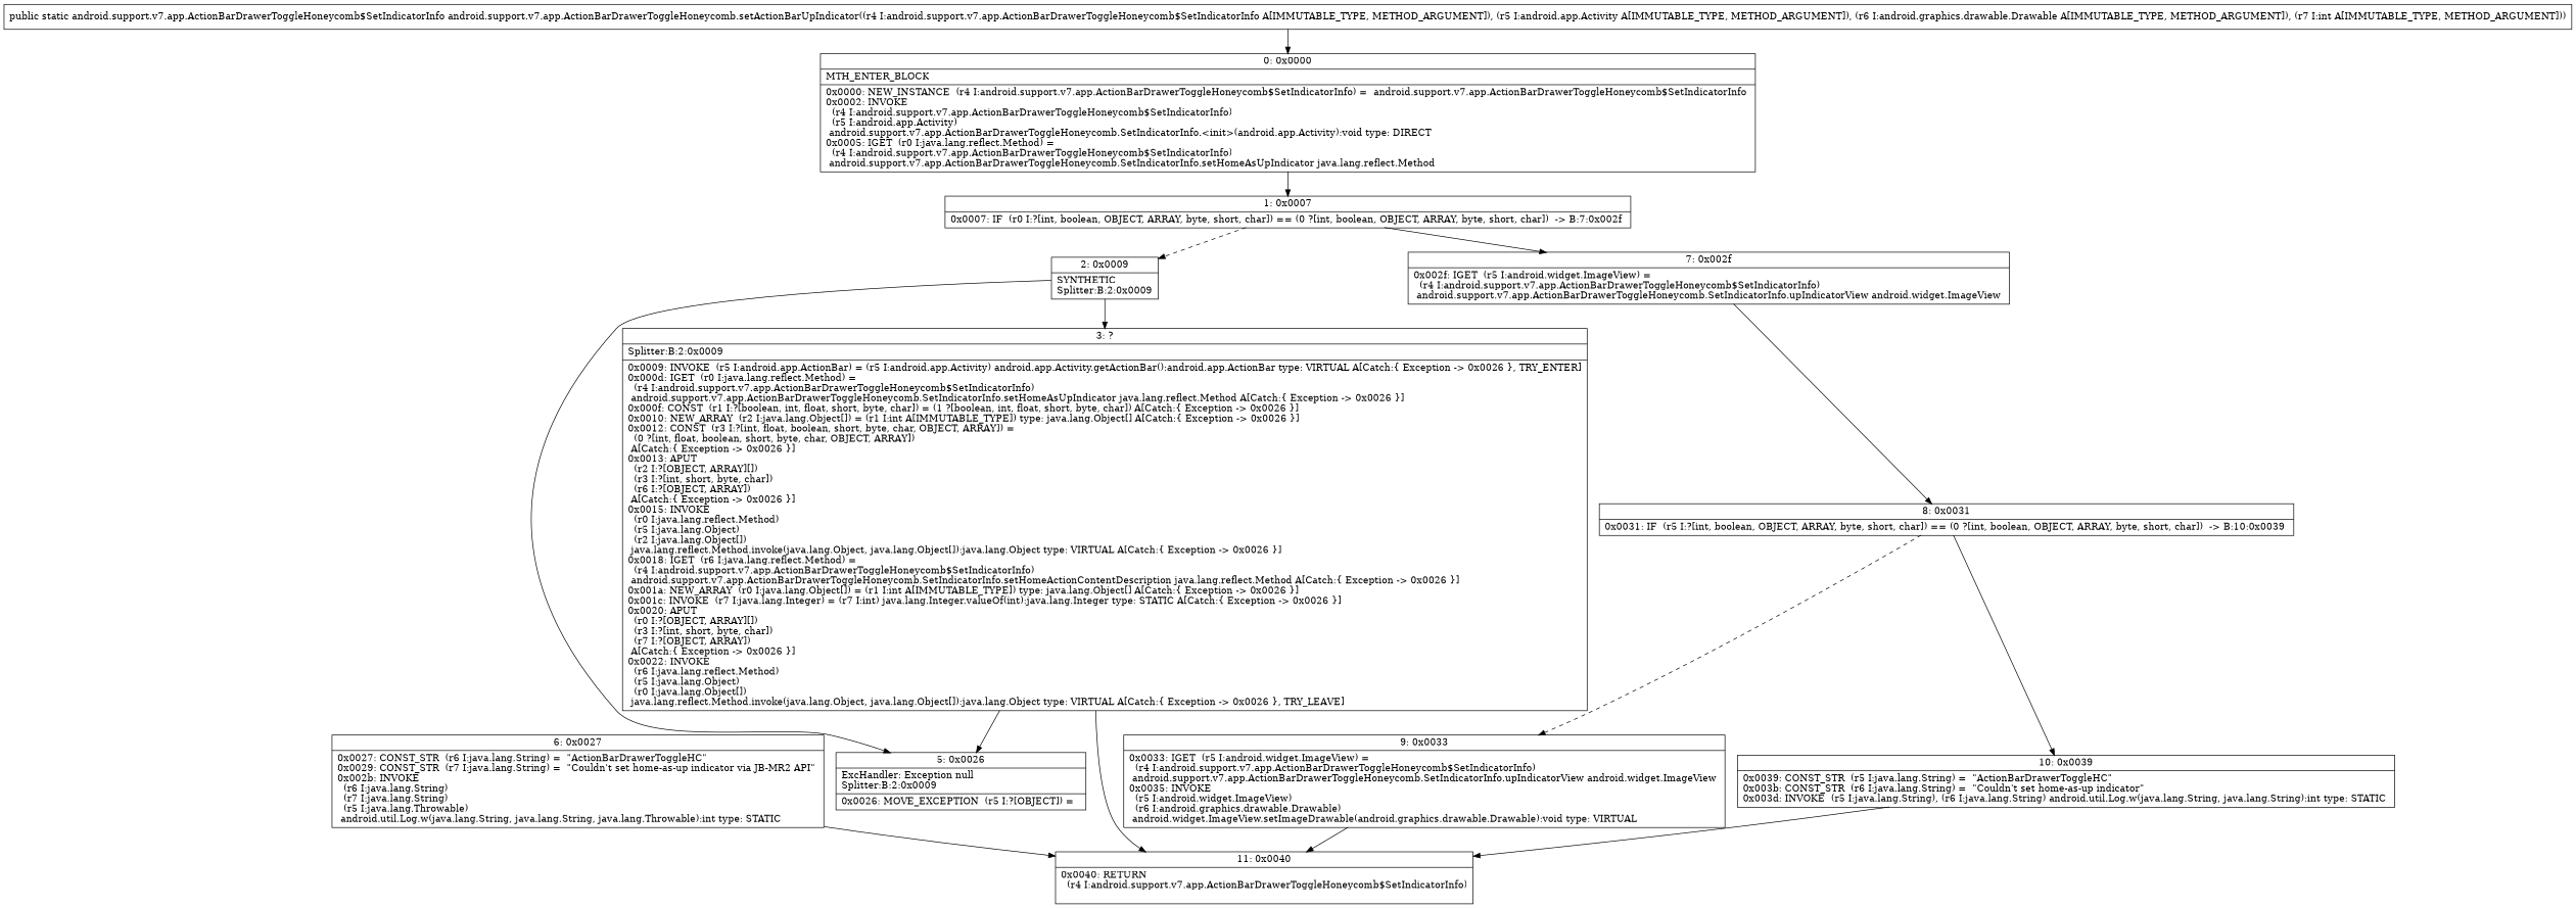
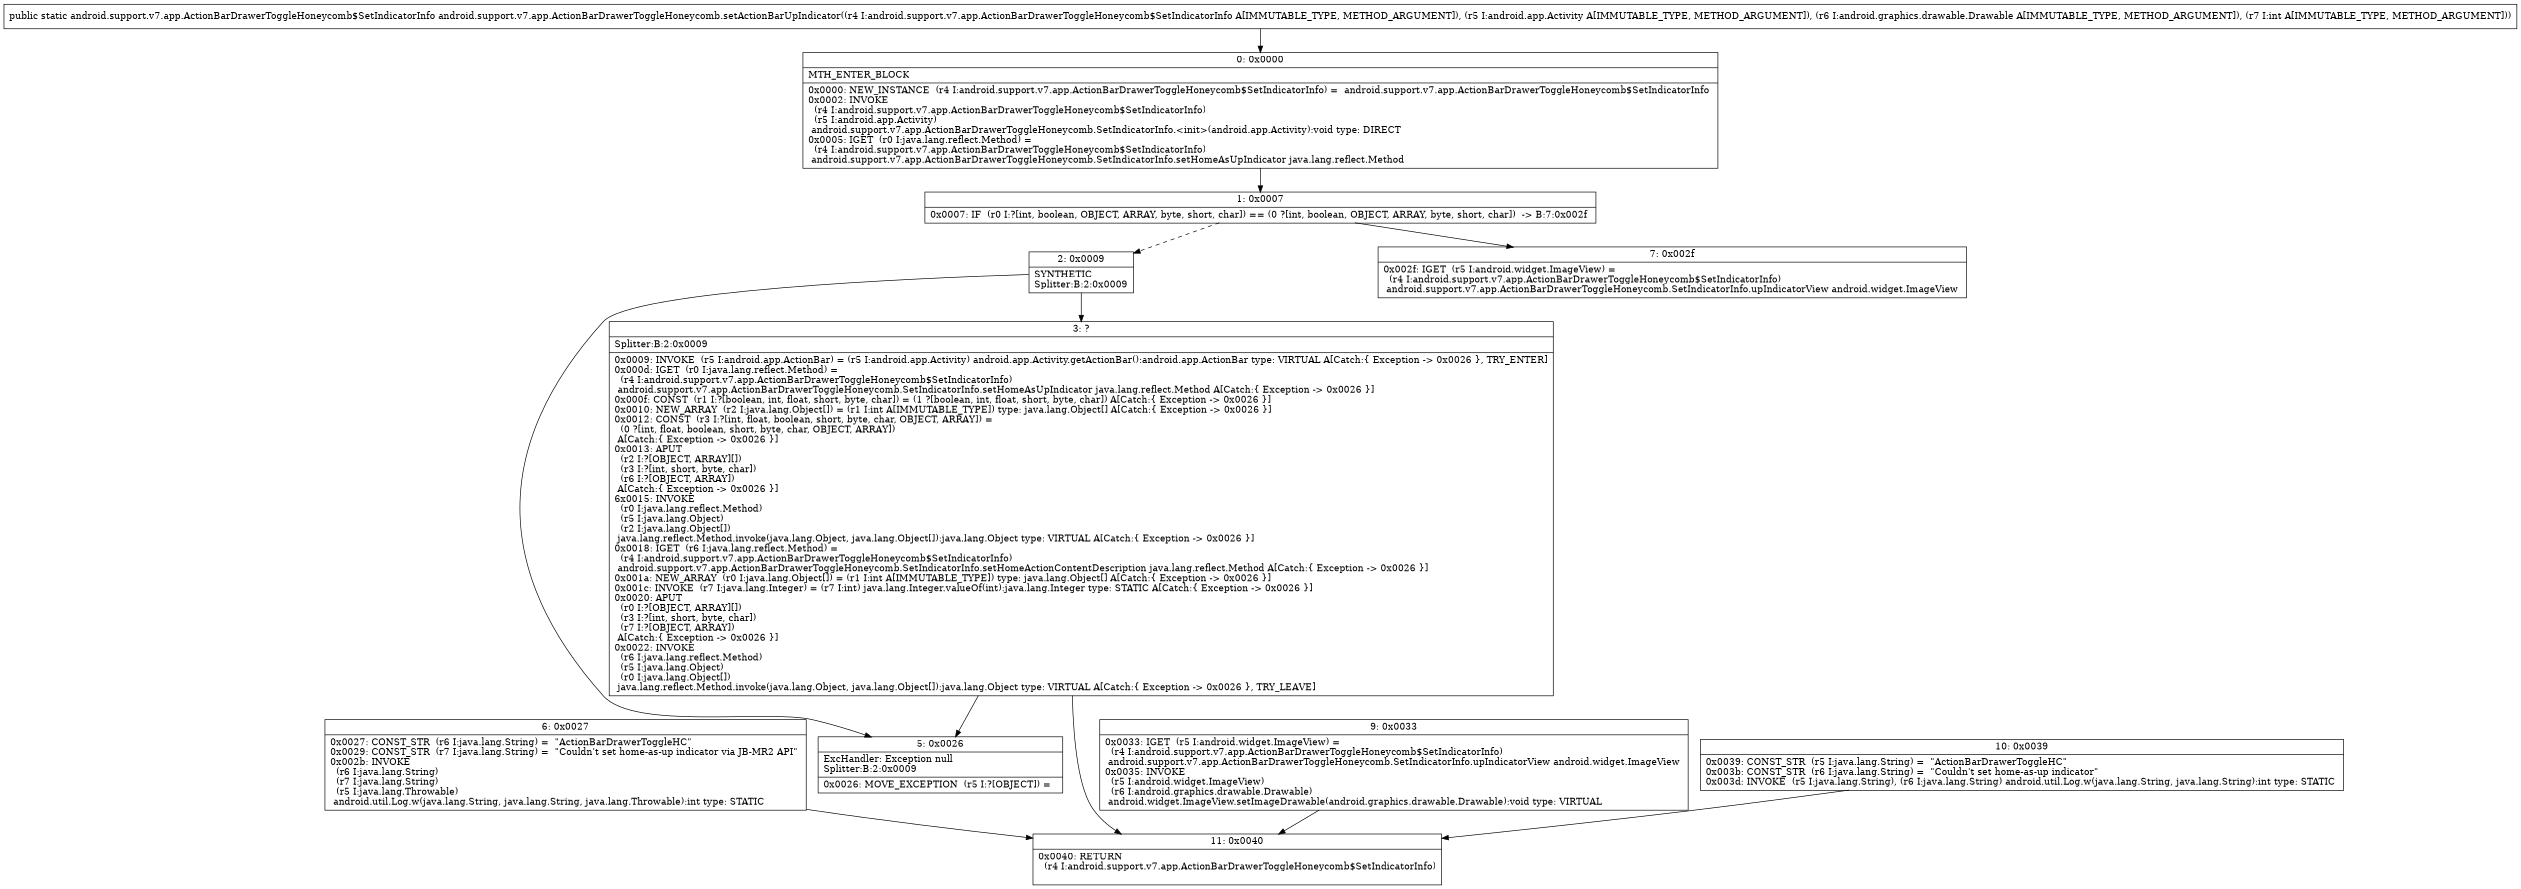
  digraph {
    node [shape=record]
    n1 [label="{0\:\ 0x0000|MTH_ENTER_BLOCK\l|0x0000: NEW_INSTANCE  (r4 I:android.support.v7.app.ActionBarDrawerToggleHoneycomb$SetIndicatorInfo) =  android.support.v7.app.ActionBarDrawerToggleHoneycomb$SetIndicatorInfo \l0x0002: INVOKE  \l  (r4 I:android.support.v7.app.ActionBarDrawerToggleHoneycomb$SetIndicatorInfo)\l  (r5 I:android.app.Activity)\l android.support.v7.app.ActionBarDrawerToggleHoneycomb.SetIndicatorInfo.\<init\>(android.app.Activity):void type: DIRECT \l0x0005: IGET  (r0 I:java.lang.reflect.Method) = \l  (r4 I:android.support.v7.app.ActionBarDrawerToggleHoneycomb$SetIndicatorInfo)\l android.support.v7.app.ActionBarDrawerToggleHoneycomb.SetIndicatorInfo.setHomeAsUpIndicator java.lang.reflect.Method \l}"]
    n2 [label="{1\:\ 0x0007|0x0007: IF  (r0 I:?[int, boolean, OBJECT, ARRAY, byte, short, char]) == (0 ?[int, boolean, OBJECT, ARRAY, byte, short, char])  \-\> B:7:0x002f \l}"]
    n3 [label="{2\:\ 0x0009|SYNTHETIC\lSplitter:B:2:0x0009\l}"]
    n4 [label="{7\:\ 0x002f|0x002f: IGET  (r5 I:android.widget.ImageView) = \l  (r4 I:android.support.v7.app.ActionBarDrawerToggleHoneycomb$SetIndicatorInfo)\l android.support.v7.app.ActionBarDrawerToggleHoneycomb.SetIndicatorInfo.upIndicatorView android.widget.ImageView \l}"]
-   n5 [label="{3\:\ ?|Splitter:B:2:0x0009\l|0x0009: INVOKE  (r5 I:android.app.ActionBar) = (r5 I:android.app.Activity) android.app.Activity.getActionBar():android.app.ActionBar type: VIRTUAL A[Catch:\{ Exception \-\> 0x0026 \}, TRY_ENTER]\l0x000d: IGET  (r0 I:java.lang.reflect.Method) = \l  (r4 I:android.support.v7.app.ActionBarDrawerToggleHoneycomb$SetIndicatorInfo)\l android.support.v7.app.ActionBarDrawerToggleHoneycomb.SetIndicatorInfo.setHomeAsUpIndicator java.lang.reflect.Method A[Catch:\{ Exception \-\> 0x0026 \}]\l0x000f: CONST  (r1 I:?[boolean, int, float, short, byte, char]) = (1 ?[boolean, int, float, short, byte, char]) A[Catch:\{ Exception \-\> 0x0026 \}]\l0x0010: NEW_ARRAY  (r2 I:java.lang.Object[]) = (r1 I:int A[IMMUTABLE_TYPE]) type: java.lang.Object[] A[Catch:\{ Exception \-\> 0x0026 \}]\l0x0012: CONST  (r3 I:?[int, float, boolean, short, byte, char, OBJECT, ARRAY]) = \l  (0 ?[int, float, boolean, short, byte, char, OBJECT, ARRAY])\l A[Catch:\{ Exception \-\> 0x0026 \}]\l0x0013: APUT  \l  (r2 I:?[OBJECT, ARRAY][])\l  (r3 I:?[int, short, byte, char])\l  (r6 I:?[OBJECT, ARRAY])\l A[Catch:\{ Exception \-\> 0x0026 \}]\l0x0015: INVOKE  \l  (r0 I:java.lang.reflect.Method)\l  (r5 I:java.lang.Object)\l  (r2 I:java.lang.Object[])\l java.lang.reflect.Method.invoke(java.lang.Object, java.lang.Object[]):java.lang.Object type: VIRTUAL A[Catch:\{ Exception \-\> 0x0026 \}]\l0x0018: IGET  (r6 I:java.lang.reflect.Method) = \l  (r4 I:android.support.v7.app.ActionBarDrawerToggleHoneycomb$SetIndicatorInfo)\l android.support.v7.app.ActionBarDrawerToggleHoneycomb.SetIndicatorInfo.setHomeActionContentDescription java.lang.reflect.Method A[Catch:\{ Exception \-\> 0x0026 \}]\l0x001a: NEW_ARRAY  (r0 I:java.lang.Object[]) = (r1 I:int A[IMMUTABLE_TYPE]) type: java.lang.Object[] A[Catch:\{ Exception \-\> 0x0026 \}]\l0x001c: INVOKE  (r7 I:java.lang.Integer) = (r7 I:int) java.lang.Integer.valueOf(int):java.lang.Integer type: STATIC A[Catch:\{ Exception \-\> 0x0026 \}]\l0x0020: APUT  \l  (r0 I:?[OBJECT, ARRAY][])\l  (r3 I:?[int, short, byte, char])\l  (r7 I:?[OBJECT, ARRAY])\l A[Catch:\{ Exception \-\> 0x0026 \}]\l0x0022: INVOKE  \l  (r6 I:java.lang.reflect.Method)\l  (r5 I:java.lang.Object)\l  (r0 I:java.lang.Object[])\l java.lang.reflect.Method.invoke(java.lang.Object, java.lang.Object[]):java.lang.Object type: VIRTUAL A[Catch:\{ Exception \-\> 0x0026 \}, TRY_LEAVE]\l}"]
+   n5 [label="{3\:\ ?|Splitter:B:2:0x0009\l|0x0009: INVOKE  (r5 I:android.app.ActionBar) = (r5 I:android.app.Activity) android.app.Activity.getActionBar():android.app.ActionBar type: VIRTUAL A[Catch:\{ Exception \-\> 0x0026 \}, TRY_ENTER]\l0x000d: IGET  (r0 I:java.lang.reflect.Method) = \l  (r4 I:android.support.v7.app.ActionBarDrawerToggleHoneycomb$SetIndicatorInfo)\l android.support.v7.app.ActionBarDrawerToggleHoneycomb.SetIndicatorInfo.setHomeAsUpIndicator java.lang.reflect.Method A[Catch:\{ Exception \-\> 0x0026 \}]\l0x000f: CONST  (r1 I:?[boolean, int, float, short, byte, char]) = (1 ?[boolean, int, float, short, byte, char]) A[Catch:\{ Exception \-\> 0x0026 \}]\l0x0010: NEW_ARRAY  (r2 I:java.lang.Object[]) = (r1 I:int A[IMMUTABLE_TYPE]) type: java.lang.Object[] A[Catch:\{ Exception \-\> 0x0026 \}]\l0x0012: CONST  (r3 I:?[int, float, boolean, short, byte, char, OBJECT, ARRAY]) = \l  (0 ?[int, float, boolean, short, byte, char, OBJECT, ARRAY])\l A[Catch:\{ Exception \-\> 0x0026 \}]\l0x0013: APUT  \l  (r2 I:?[OBJECT, ARRAY][])\l  (r3 I:?[int, short, byte, char])\l  (r6 I:?[OBJECT, ARRAY])\l A[Catch:\{ Exception \-\> 0x0026 \}]\l6x0015: INVOKE  \l  (r0 I:java.lang.reflect.Method)\l  (r5 I:java.lang.Object)\l  (r2 I:java.lang.Object[])\l java.lang.reflect.Method.invoke(java.lang.Object, java.lang.Object[]):java.lang.Object type: VIRTUAL A[Catch:\{ Exception \-\> 0x0026 \}]\l0x0018: IGET  (r6 I:java.lang.reflect.Method) = \l  (r4 I:android.support.v7.app.ActionBarDrawerToggleHoneycomb$SetIndicatorInfo)\l android.support.v7.app.ActionBarDrawerToggleHoneycomb.SetIndicatorInfo.setHomeActionContentDescription java.lang.reflect.Method A[Catch:\{ Exception \-\> 0x0026 \}]\l0x001a: NEW_ARRAY  (r0 I:java.lang.Object[]) = (r1 I:int A[IMMUTABLE_TYPE]) type: java.lang.Object[] A[Catch:\{ Exception \-\> 0x0026 \}]\l0x001c: INVOKE  (r7 I:java.lang.Integer) = (r7 I:int) java.lang.Integer.valueOf(int):java.lang.Integer type: STATIC A[Catch:\{ Exception \-\> 0x0026 \}]\l0x0020: APUT  \l  (r0 I:?[OBJECT, ARRAY][])\l  (r3 I:?[int, short, byte, char])\l  (r7 I:?[OBJECT, ARRAY])\l A[Catch:\{ Exception \-\> 0x0026 \}]\l0x0022: INVOKE  \l  (r6 I:java.lang.reflect.Method)\l  (r5 I:java.lang.Object)\l  (r0 I:java.lang.Object[])\l java.lang.reflect.Method.invoke(java.lang.Object, java.lang.Object[]):java.lang.Object type: VIRTUAL A[Catch:\{ Exception \-\> 0x0026 \}, TRY_LEAVE]\l}"]
    n6 [label="{5\:\ 0x0026|ExcHandler: Exception null\lSplitter:B:2:0x0009\l|0x0026: MOVE_EXCEPTION  (r5 I:?[OBJECT]) =  \l}"]
-   n7 [label="{8\:\ 0x0031|0x0031: IF  (r5 I:?[int, boolean, OBJECT, ARRAY, byte, short, char]) == (0 ?[int, boolean, OBJECT, ARRAY, byte, short, char])  \-\> B:10:0x0039 \l}"]
    n8 [label="{11\:\ 0x0040|0x0040: RETURN  \l  (r4 I:android.support.v7.app.ActionBarDrawerToggleHoneycomb$SetIndicatorInfo)\l \l}"]
    n9 [label="{6\:\ 0x0027|0x0027: CONST_STR  (r6 I:java.lang.String) =  \"ActionBarDrawerToggleHC\" \l0x0029: CONST_STR  (r7 I:java.lang.String) =  \"Couldn't set home\-as\-up indicator via JB\-MR2 API\" \l0x002b: INVOKE  \l  (r6 I:java.lang.String)\l  (r7 I:java.lang.String)\l  (r5 I:java.lang.Throwable)\l android.util.Log.w(java.lang.String, java.lang.String, java.lang.Throwable):int type: STATIC \l}"]
    n10 [label="{9\:\ 0x0033|0x0033: IGET  (r5 I:android.widget.ImageView) = \l  (r4 I:android.support.v7.app.ActionBarDrawerToggleHoneycomb$SetIndicatorInfo)\l android.support.v7.app.ActionBarDrawerToggleHoneycomb.SetIndicatorInfo.upIndicatorView android.widget.ImageView \l0x0035: INVOKE  \l  (r5 I:android.widget.ImageView)\l  (r6 I:android.graphics.drawable.Drawable)\l android.widget.ImageView.setImageDrawable(android.graphics.drawable.Drawable):void type: VIRTUAL \l}"]
    n11 [label="{10\:\ 0x0039|0x0039: CONST_STR  (r5 I:java.lang.String) =  \"ActionBarDrawerToggleHC\" \l0x003b: CONST_STR  (r6 I:java.lang.String) =  \"Couldn't set home\-as\-up indicator\" \l0x003d: INVOKE  (r5 I:java.lang.String), (r6 I:java.lang.String) android.util.Log.w(java.lang.String, java.lang.String):int type: STATIC \l}"]
    n12 [label="{public static android.support.v7.app.ActionBarDrawerToggleHoneycomb$SetIndicatorInfo android.support.v7.app.ActionBarDrawerToggleHoneycomb.setActionBarUpIndicator((r4 I:android.support.v7.app.ActionBarDrawerToggleHoneycomb$SetIndicatorInfo A[IMMUTABLE_TYPE, METHOD_ARGUMENT]), (r5 I:android.app.Activity A[IMMUTABLE_TYPE, METHOD_ARGUMENT]), (r6 I:android.graphics.drawable.Drawable A[IMMUTABLE_TYPE, METHOD_ARGUMENT]), (r7 I:int A[IMMUTABLE_TYPE, METHOD_ARGUMENT])) }"]
    n1 -> n2
    n2 -> n3 [style=dashed]
    n2 -> n4
    n3 -> n5
    n3 -> n6
-   n4 -> n7
    n5 -> n6
    n5 -> n8
-   n7 -> n10 [style=dashed]
-   n7 -> n11
    n9 -> n8
    n10 -> n8
    n11 -> n8
    n12 -> n1
  }
